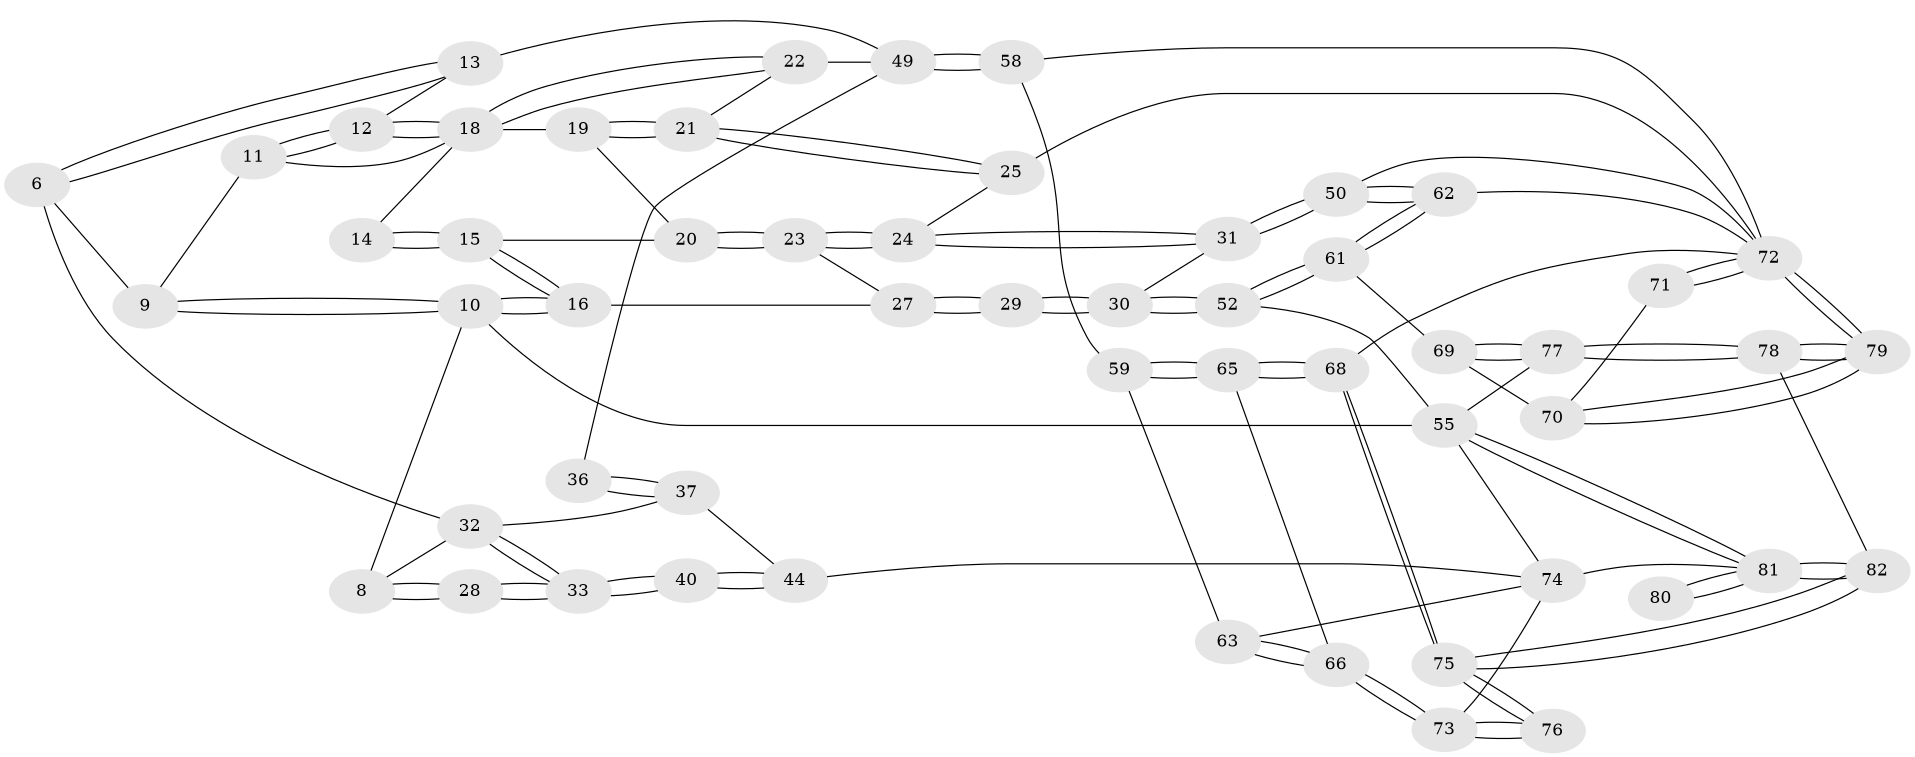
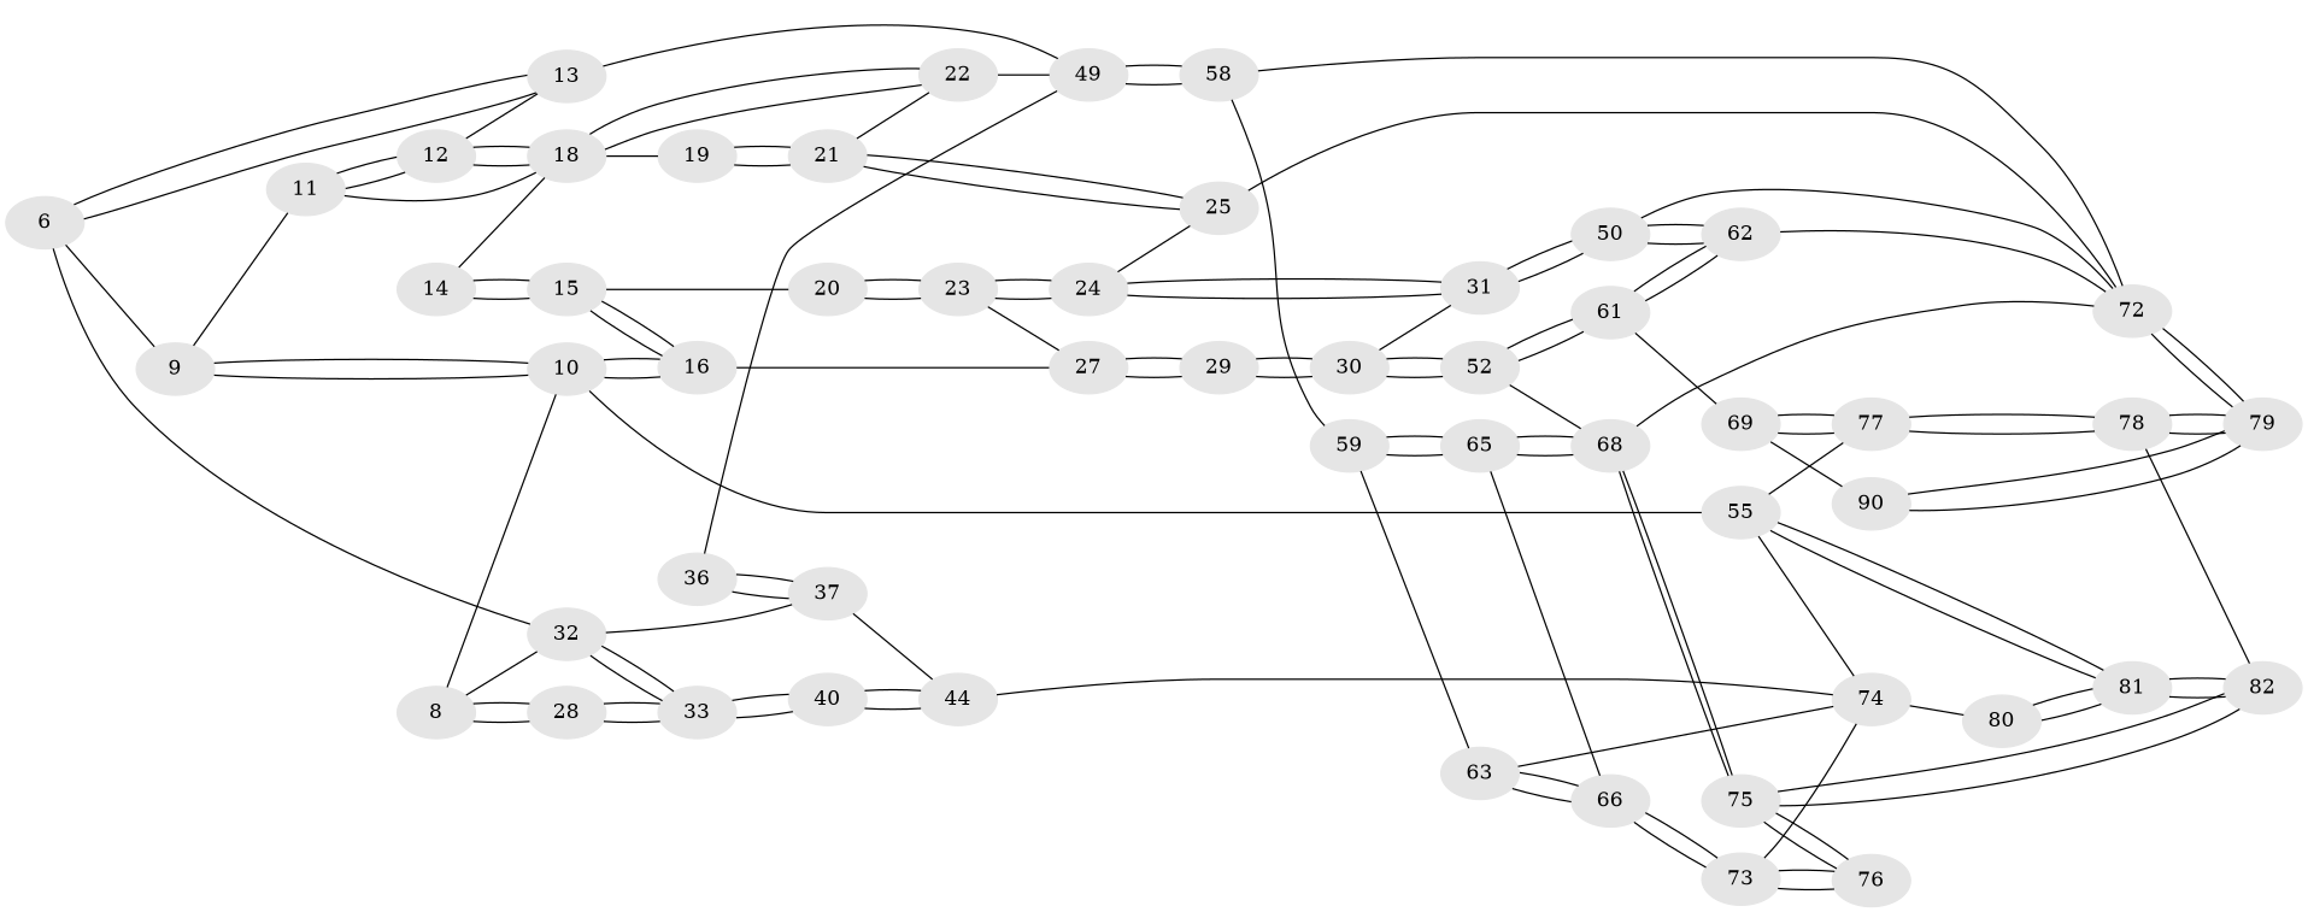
  graph {
    rankdir=LR
    node [color=gray90 style=filled]
    9 [super="+5"]
    6
    13
    32 [super="+7"]
    10 [super="+2"]
    11
    49 [super="+35+34+38"]
    33
    37
    8 [super="+4"]
    28
    16
    55 [super="+51"]
    12
    18 [super="+17"]
    27 [super="+26"]
    74 [super="+54"]
    77
    81
    14
    15
    19
    22
    58
    20
    23
    29
    21
    25
    24
    72 [super="+67+64"]
    31
    50
    79
    30
    40
    52
    61
    62
    44 [super="+43+42+39"]
    36
    80
    63 [super="+60"]
    66
    59
    69
    78
    82
    65
    68
-   70
+   70 [label=90]
    73
    75
    76
-   71
    9 -- 10 [weight=2]
    9 -- 10
    9 -- 11
    6 -- 9
    6 -- 13
    6 -- 13
    6 -- 32
    13 -- 49
    32 -- 33
    32 -- 33
    32 -- 37
    10 -- 16
    10 -- 16
    10 -- 55 [weight=2]
    11 -- 12
    11 -- 12
    11 -- 18
    49 -- 58
    49 -- 58
    33 -- 40
    33 -- 40
    37 -- 44
    8 -- 32
    8 -- 10
    8 -- 28 [weight=2]
    8 -- 28
    28 -- 33
    28 -- 33
    16 -- 27
    55 -- 74
    55 -- 77
    55 -- 81
    55 -- 81
    12 -- 13
    12 -- 18
    12 -- 18
    18 -- 19
    18 -- 22
    18 -- 22
    27 -- 29 [weight=2]
    27 -- 29
-   74 -- 81
+   74 -- 80
    77 -- 78
    77 -- 78
    81 -- 82
    81 -- 82
    14 -- 18
    14 -- 15
    14 -- 15
    15 -- 16
    15 -- 16
    15 -- 20
-   19 -- 20
    19 -- 21
    19 -- 21
    22 -- 49
    58 -- 72
    58 -- 59
    20 -- 23
    20 -- 23
    23 -- 27
    23 -- 24
    23 -- 24
    29 -- 30
    29 -- 30
    21 -- 22
    21 -- 25
    21 -- 25
    25 -- 72
    24 -- 25
    24 -- 31
    24 -- 31
    72 -- 79
    72 -- 79
    31 -- 50
    31 -- 50
    50 -- 72
    50 -- 62
    50 -- 62
    30 -- 31
    30 -- 52
    30 -- 52
    40 -- 44 [weight=2]
    40 -- 44
-   52 -- 55
+   52 -- 68
    52 -- 61
    52 -- 61
    61 -- 62
    61 -- 62
    61 -- 69
    62 -- 72
    44 -- 74
    36 -- 49
    36 -- 37
    36 -- 37
    80 -- 81
    80 -- 81
    63 -- 74
    63 -- 66
    63 -- 66
    66 -- 73
    66 -- 73
    59 -- 63
    59 -- 65
    59 -- 65
    69 -- 77
    69 -- 77
    69 -- 70
    78 -- 79
    78 -- 79
    78 -- 82
    65 -- 66
    65 -- 68
    65 -- 68
    68 -- 72
    68 -- 75
    68 -- 75
    70 -- 79
    70 -- 79
-   70 -- 71
    73 -- 74
    73 -- 76
    73 -- 76
    75 -- 82
    75 -- 82
    75 -- 76
    75 -- 76
-   71 -- 72 [weight=2]
-   71 -- 72
  }
